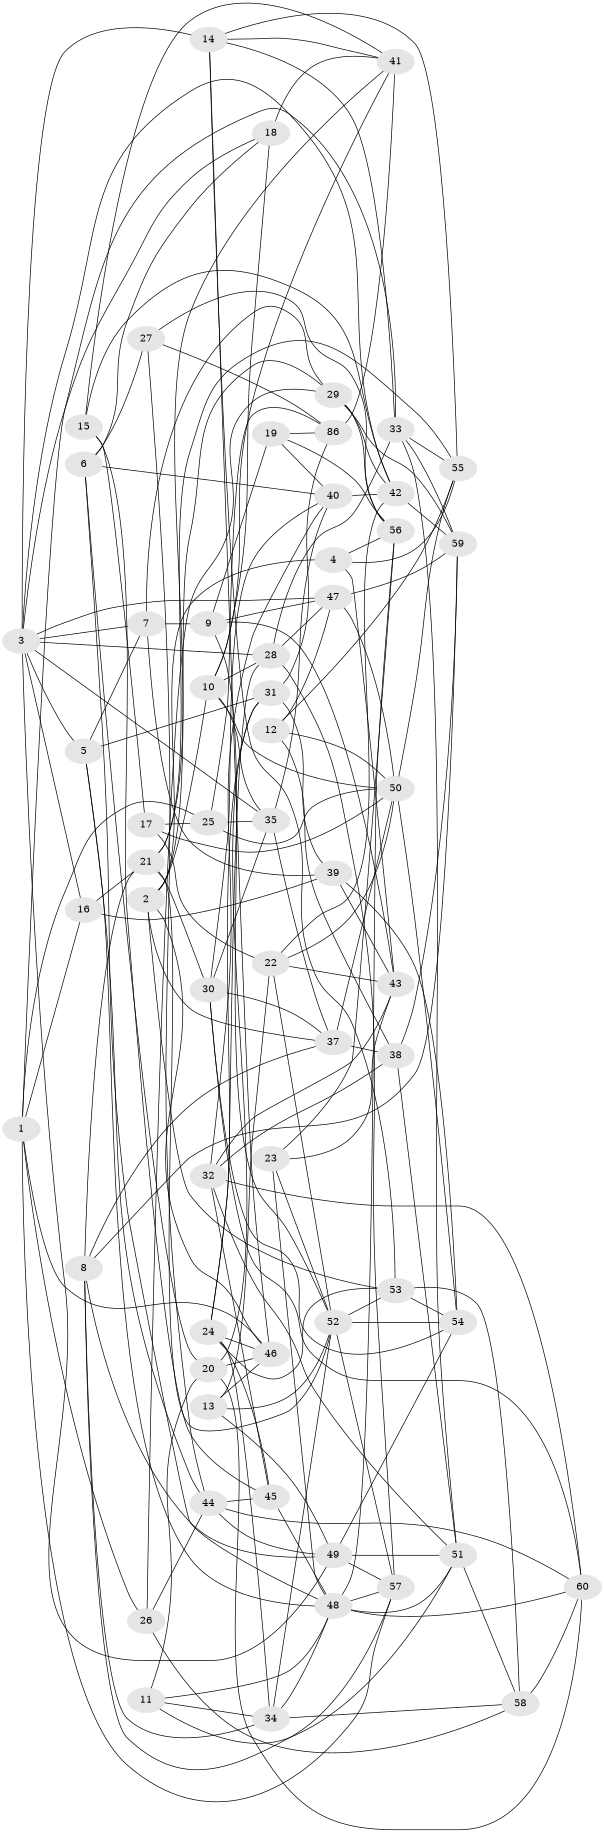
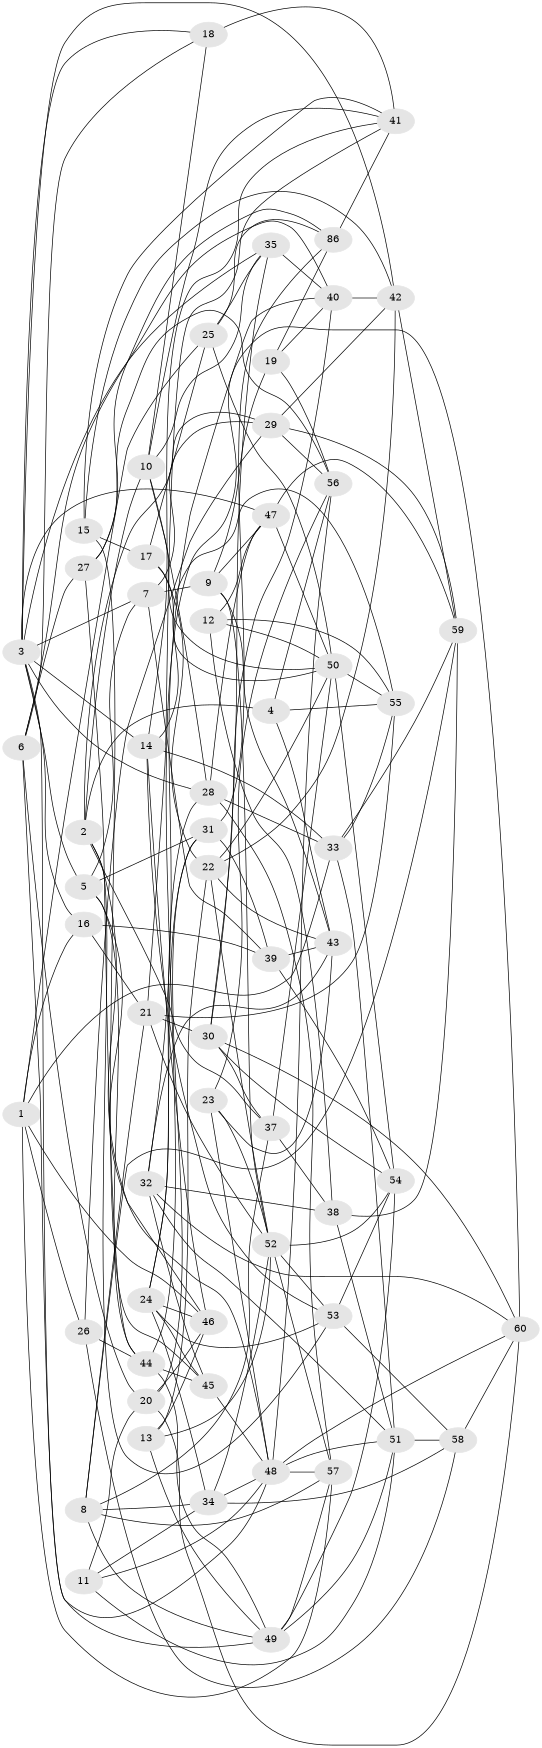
  graph {
    rankdir=LR
    node [color=gray90 style=filled]
    edge [weight=1.0]
    1
    16
    25
    26
    33
    46
    57
    39
    21
    35
    50
    n12 [label=86]
    29
    44
    58
    55
    59
    51
    2
    4
    10
    37
    53
    43
    56
    18
    28
    41
    42
    38
    54
    3
    5
    7
    14
    47
    49
    31
    48
    9
    40
    60
    6
    20
    27
    19
    52
    8
    34
    30
    11
    12
    13
    22
    15
    17
    45
    23
    24
    32
    1 -- 16
    1 -- 25
    1 -- 26
    1 -- 33
    1 -- 46
    1 -- 57
    16 -- 39
    16 -- 21
    25 -- 35
    25 -- 50 [weight=2.0]
    25 -- n12
    26 -- 29
    26 -- 44
    26 -- 58
    33 -- 55
    33 -- 59
    33 -- 51
    39 -- 43
    39 -- 54
    21 -- 55
    21 -- 41
    21 -- 52
    21 -- 30
-   35 -- 37
    35 -- 40
    50 -- 55
    50 -- 54
    n12 -- 41
    29 -- 59
    29 -- 56
    29 -- 42
    44 -- 49
    44 -- 60
    44 -- 45
    58 -- 60
    51 -- 58 [weight=2.0]
    2 -- 46
    2 -- 29
    2 -- 4
    2 -- 10
    2 -- 37
    2 -- 53
    4 -- 55
    4 -- 43
    4 -- 56
    10 -- 35
    10 -- 50
    10 -- 18
    10 -- 28
    10 -- 41
    37 -- 50
    37 -- 38
    53 -- 58
    53 -- 54
    18 -- 41
    28 -- 33
    28 -- 57
    28 -- 47
    42 -- 59
    38 -- 59
    38 -- 51 [weight=2.0]
    3 -- 16
    3 -- 35
    3 -- 18
    3 -- 28
    3 -- 42
    3 -- 5
    3 -- 7
    3 -- 14
    3 -- 47
    3 -- 49
    5 -- 44
    5 -- 7
    5 -- 31
    5 -- 48
    7 -- 39 [weight=2.0]
    7 -- 29
    7 -- 9
    14 -- 33
    14 -- 46
    14 -- 55
    14 -- 53
    14 -- 41
    47 -- 50
    47 -- 59
    49 -- 57
    49 -- 51 [weight=2.0]
    49 -- 54
    31 -- 39
    31 -- n12 [weight=2.0]
    48 -- 57
    48 -- 51
    48 -- 56
    48 -- 60
    9 -- 43
    9 -- 47
    9 -- 19
    9 -- 52 [weight=2.0]
    40 -- 42
    6 -- 18
    6 -- 48
    6 -- 40
    6 -- 20 [weight=2.0]
    6 -- 27
    20 -- 46
    20 -- 31
    20 -- 60
    27 -- n12
    27 -- 44
    27 -- 56
    19 -- n12
    19 -- 56
    19 -- 40
    52 -- 57
    52 -- 53
    52 -- 54
    8 -- 57
    8 -- 21
    8 -- 59
    8 -- 37
    8 -- 49
    8 -- 34
    34 -- 58
    34 -- 48
    34 -- 52
    30 -- 35
    30 -- 37
    30 -- 54
    30 -- 40
    30 -- 60
    11 -- 51
    11 -- 48
    11 -- 20
    11 -- 34
    12 -- 50
    12 -- 55
    12 -- 38
    12 -- 47
    13 -- 46
    13 -- 49
    13 -- 52
    13 -- 22
    22 -- 50
    22 -- 43
    22 -- 42
    22 -- 52
    15 -- 41
    15 -- 42
    15 -- 17
    15 -- 45 [weight=2.0]
    17 -- 25
    17 -- 50
    17 -- 22
    45 -- 48
    23 -- 43
    23 -- 56
    23 -- 48
    23 -- 52
    24 -- 46
    24 -- 53
    24 -- 28
    24 -- 31
    24 -- 34
    24 -- 45
    32 -- 51
    32 -- 43
    32 -- 38
    32 -- 40
    32 -- 60
    32 -- 45
  }
